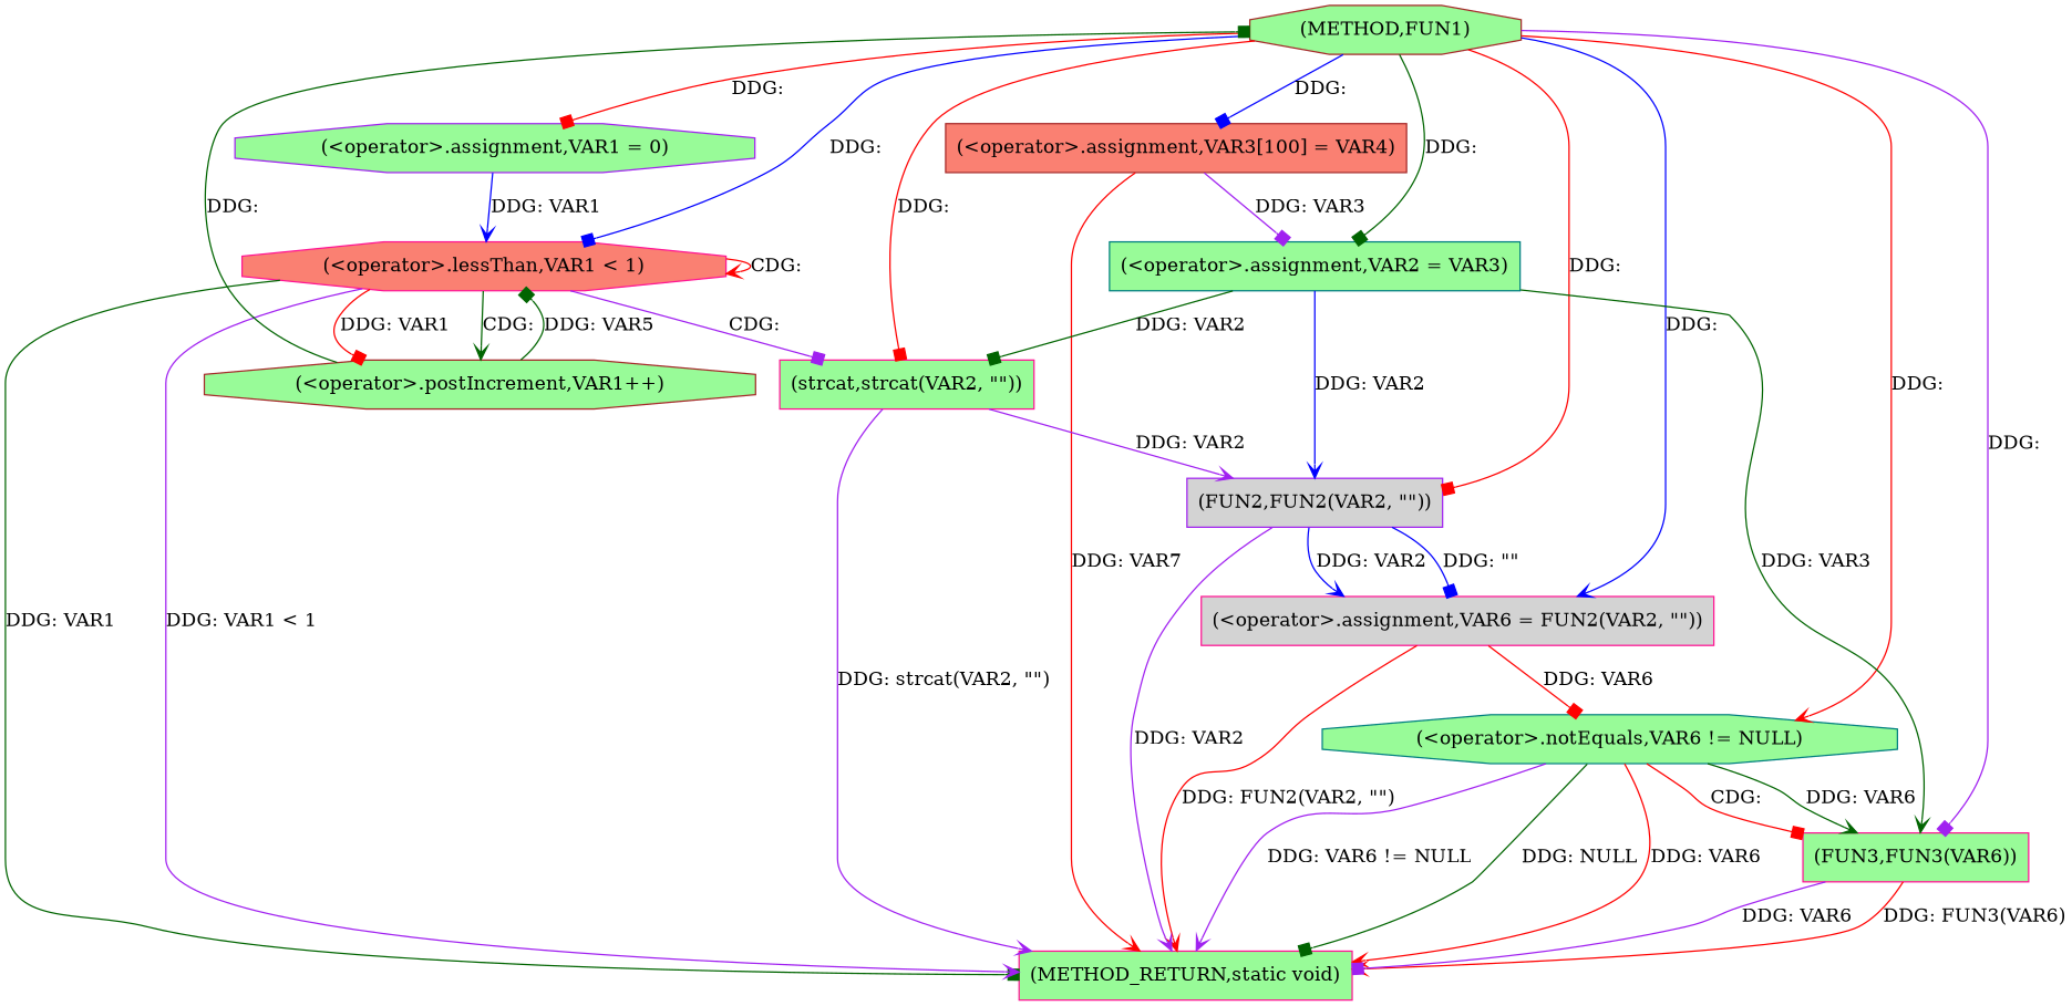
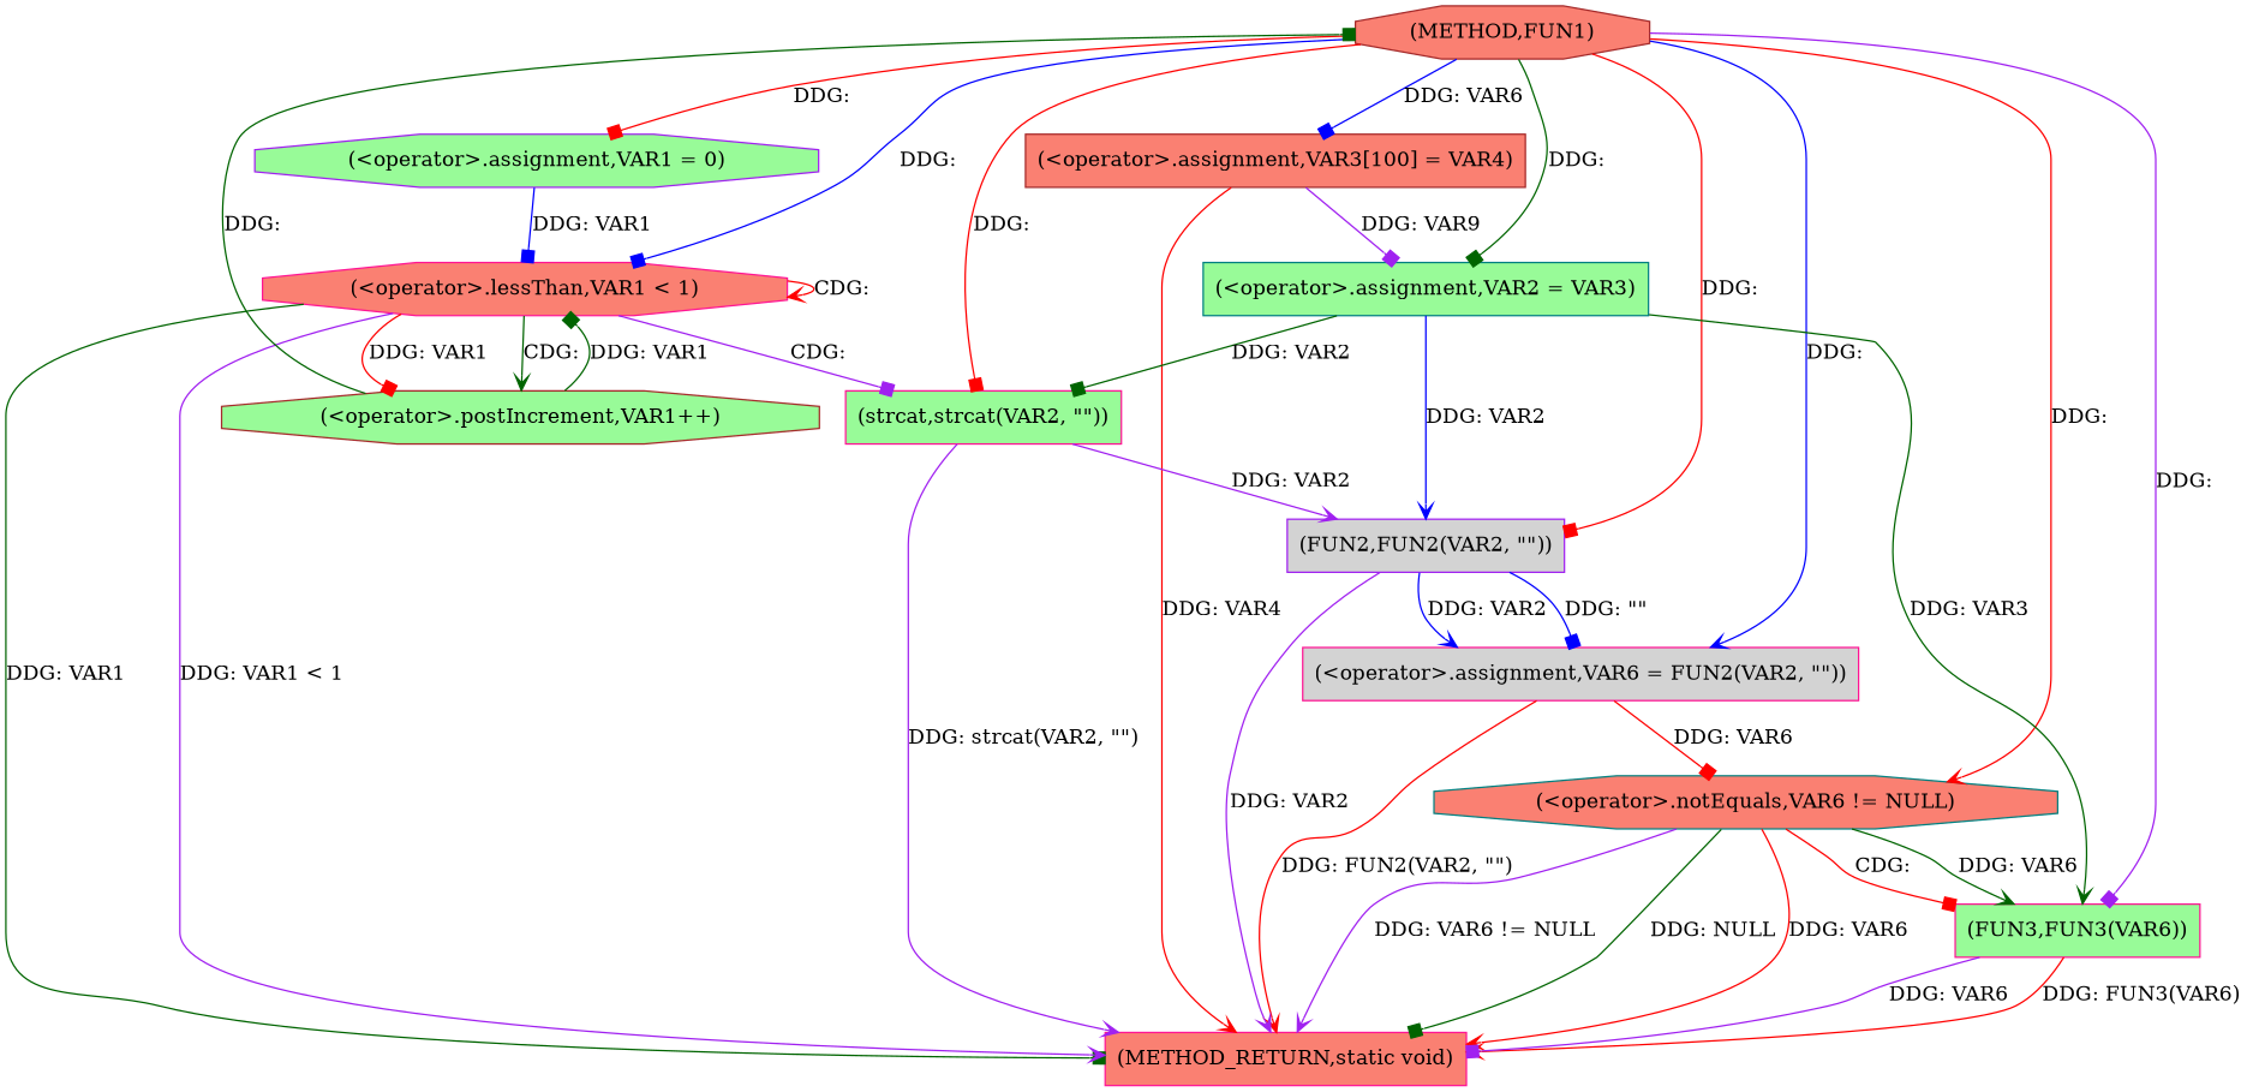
  digraph {
    node [color=deeppink fillcolor=palegreen shape=box style=filled]
    edge [arrowhead=box color=red]
-   n1 [color=brown label="(METHOD,FUN1)" shape=octagon]
+   n1 [color=brown fillcolor=salmon label="(METHOD,FUN1)" shape=octagon]
    n2 [color=brown fillcolor=salmon label="(<operator>.assignment,VAR3[100] = VAR4)"]
    n3 [color=teal label="(<operator>.assignment,VAR2 = VAR3)"]
    n4 [color=purple label="(<operator>.assignment,VAR1 = 0)" shape=octagon]
    n5 [fillcolor=salmon label="(<operator>.lessThan,VAR1 < 1)" shape=octagon]
    n6 [label="(strcat,strcat(VAR2, \"\"))"]
    n7 [fillcolor=lightgrey label="(<operator>.assignment,VAR6 = FUN2(VAR2, \"\"))"]
    n8 [color=purple fillcolor=lightgrey label="(FUN2,FUN2(VAR2, \"\"))"]
-   n9 [color=teal label="(<operator>.notEquals,VAR6 != NULL)" shape=octagon]
+   n9 [color=teal fillcolor=salmon label="(<operator>.notEquals,VAR6 != NULL)" shape=octagon]
    n10 [label="(FUN3,FUN3(VAR6))"]
-   n11 [label="(METHOD_RETURN,static void)"]
+   n11 [fillcolor=salmon label="(METHOD_RETURN,static void)"]
    n12 [color=brown label="(<operator>.postIncrement,VAR1++)" shape=octagon]
-   n1 -> n2 [color=blue label="DDG: "]
+   n1 -> n2 [color=blue label="DDG: VAR6"]
    n1 -> n3 [color=darkgreen label="DDG: "]
    n1 -> n4 [label="DDG: "]
    n1 -> n5 [color=blue label="DDG: "]
    n1 -> n6 [label="DDG: "]
    n1 -> n7 [arrowhead=vee color=blue label="DDG: "]
    n1 -> n8 [label="DDG: "]
    n1 -> n9 [arrowhead=vee label="DDG: "]
    n1 -> n10 [color=purple label="DDG: "]
-   n2 -> n3 [color=purple label="DDG: VAR3"]
-   n2 -> n11 [arrowhead=vee label="DDG: VAR7"]
+   n2 -> n3 [color=purple label="DDG: VAR9"]
+   n2 -> n11 [arrowhead=vee label="DDG: VAR4"]
    n3 -> n6 [color=darkgreen label="DDG: VAR2"]
    n3 -> n8 [arrowhead=vee color=blue label="DDG: VAR2"]
    n3 -> n10 [arrowhead=vee color=darkgreen label="DDG: VAR3"]
-   n4 -> n5 [arrowhead=vee color=blue label="DDG: VAR1"]
+   n4 -> n5 [color=blue label="DDG: VAR1"]
    n5 -> n5 [arrowhead=vee label="CDG: "]
    n5 -> n6 [color=purple label="CDG: "]
    n5 -> n11 [color=darkgreen label="DDG: VAR1"]
    n5 -> n11 [arrowhead=vee color=purple label="DDG: VAR1 < 1"]
    n5 -> n12 [label="DDG: VAR1"]
    n5 -> n12 [arrowhead=vee color=darkgreen label="CDG: "]
    n6 -> n8 [arrowhead=vee color=purple label="DDG: VAR2"]
    n6 -> n11 [arrowhead=vee color=purple label="DDG: strcat(VAR2, \"\")"]
    n7 -> n9 [label="DDG: VAR6"]
    n7 -> n11 [arrowhead=vee label="DDG: FUN2(VAR2, \"\")"]
    n8 -> n7 [arrowhead=vee color=blue label="DDG: VAR2"]
    n8 -> n7 [color=blue label="DDG: \"\""]
    n8 -> n11 [arrowhead=vee color=purple label="DDG: VAR2"]
    n9 -> n10 [arrowhead=vee color=darkgreen label="DDG: VAR6"]
    n9 -> n10 [label="CDG: "]
    n9 -> n11 [arrowhead=vee color=purple label="DDG: VAR6 != NULL"]
    n9 -> n11 [color=darkgreen label="DDG: NULL"]
    n9 -> n11 [arrowhead=vee label="DDG: VAR6"]
    n10 -> n11 [arrowhead=vee label="DDG: FUN3(VAR6)"]
    n10 -> n11 [color=purple label="DDG: VAR6"]
    n12 -> n1 [color=darkgreen label="DDG: "]
-   n12 -> n5 [color=darkgreen label="DDG: VAR5"]
+   n12 -> n5 [color=darkgreen label="DDG: VAR1"]
  }
